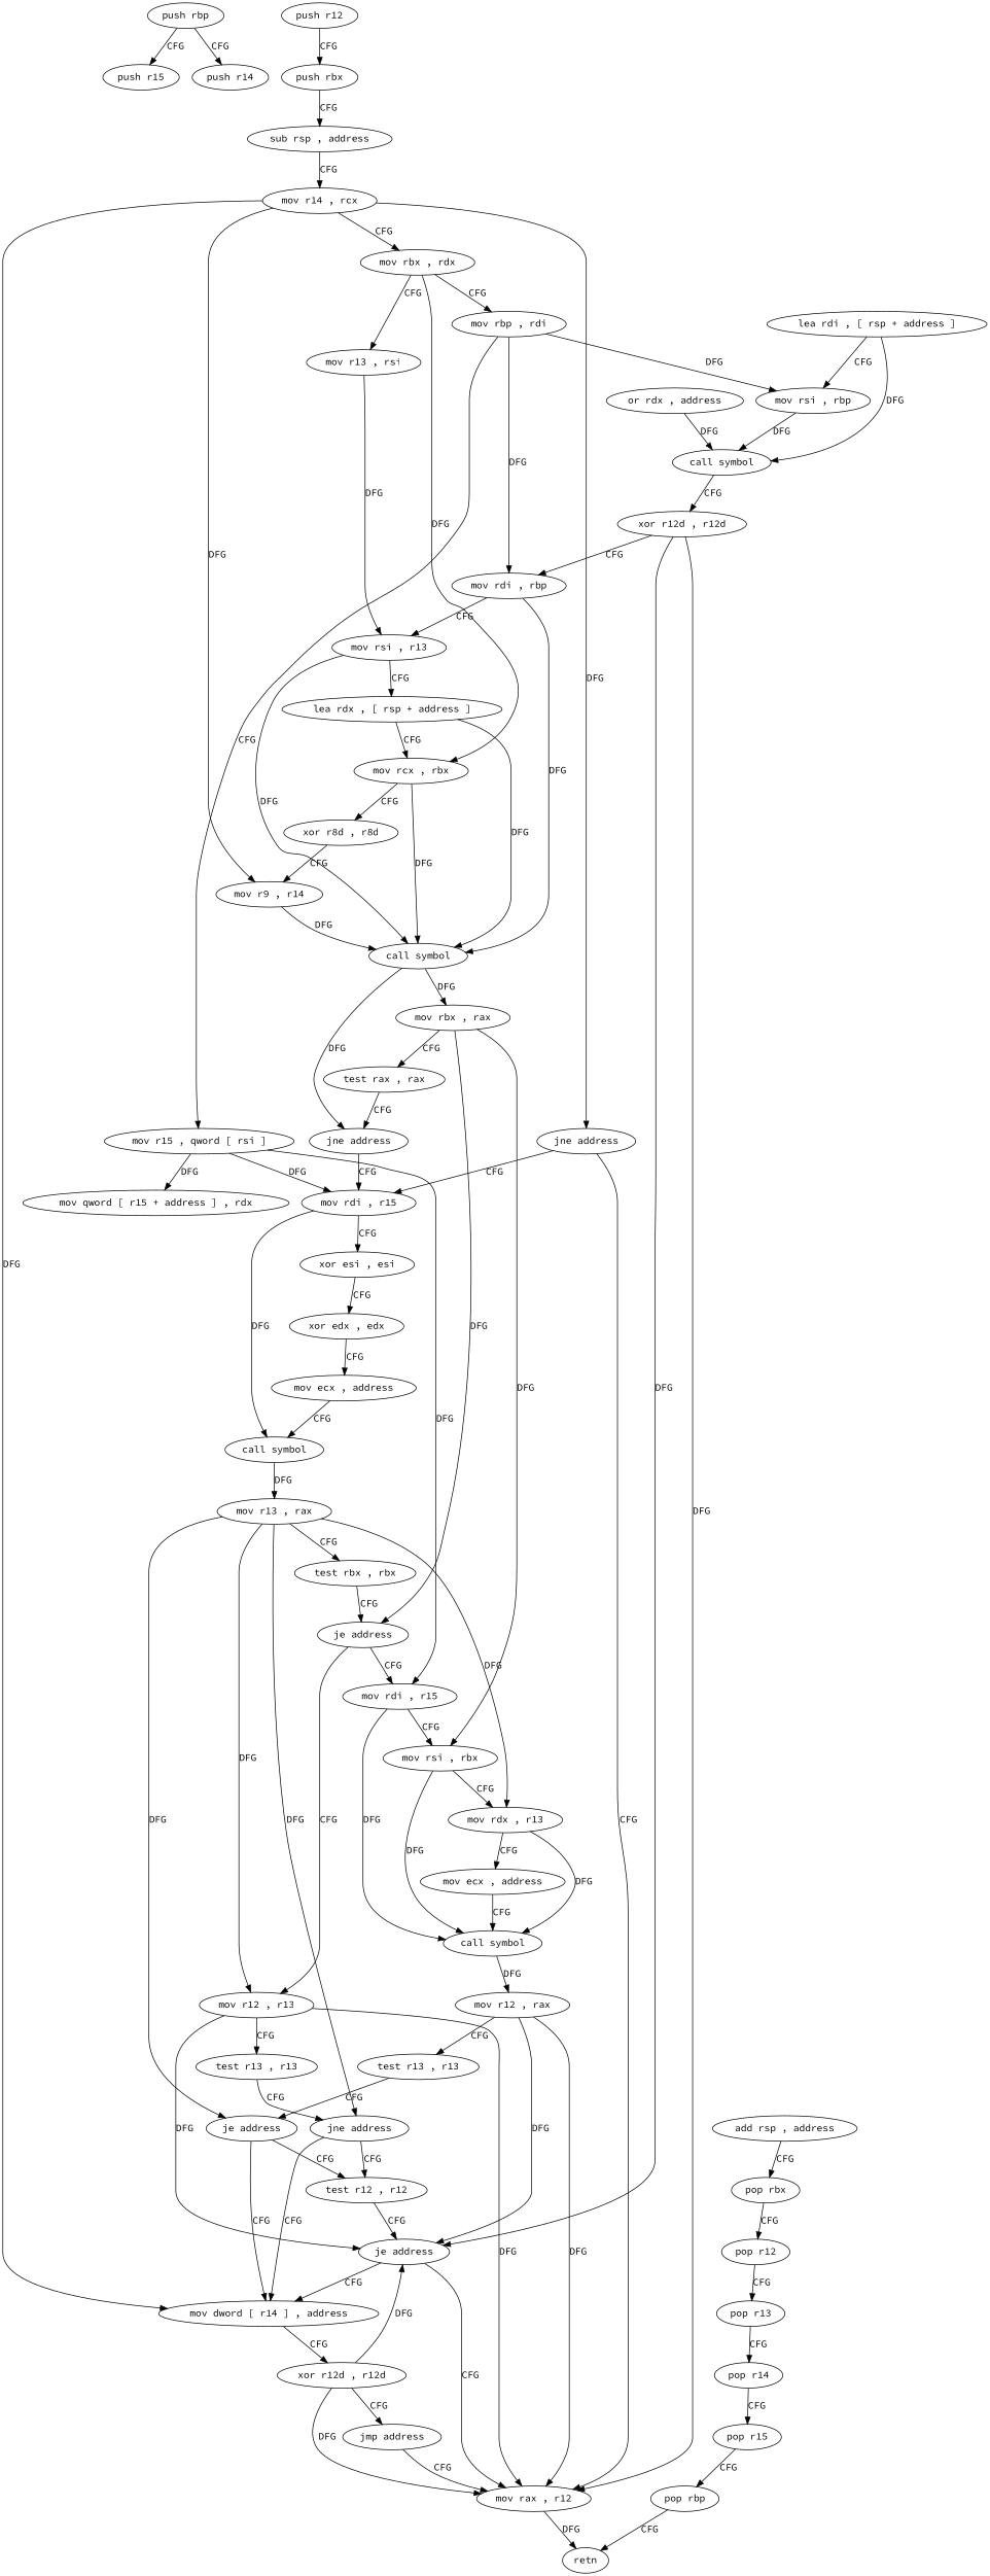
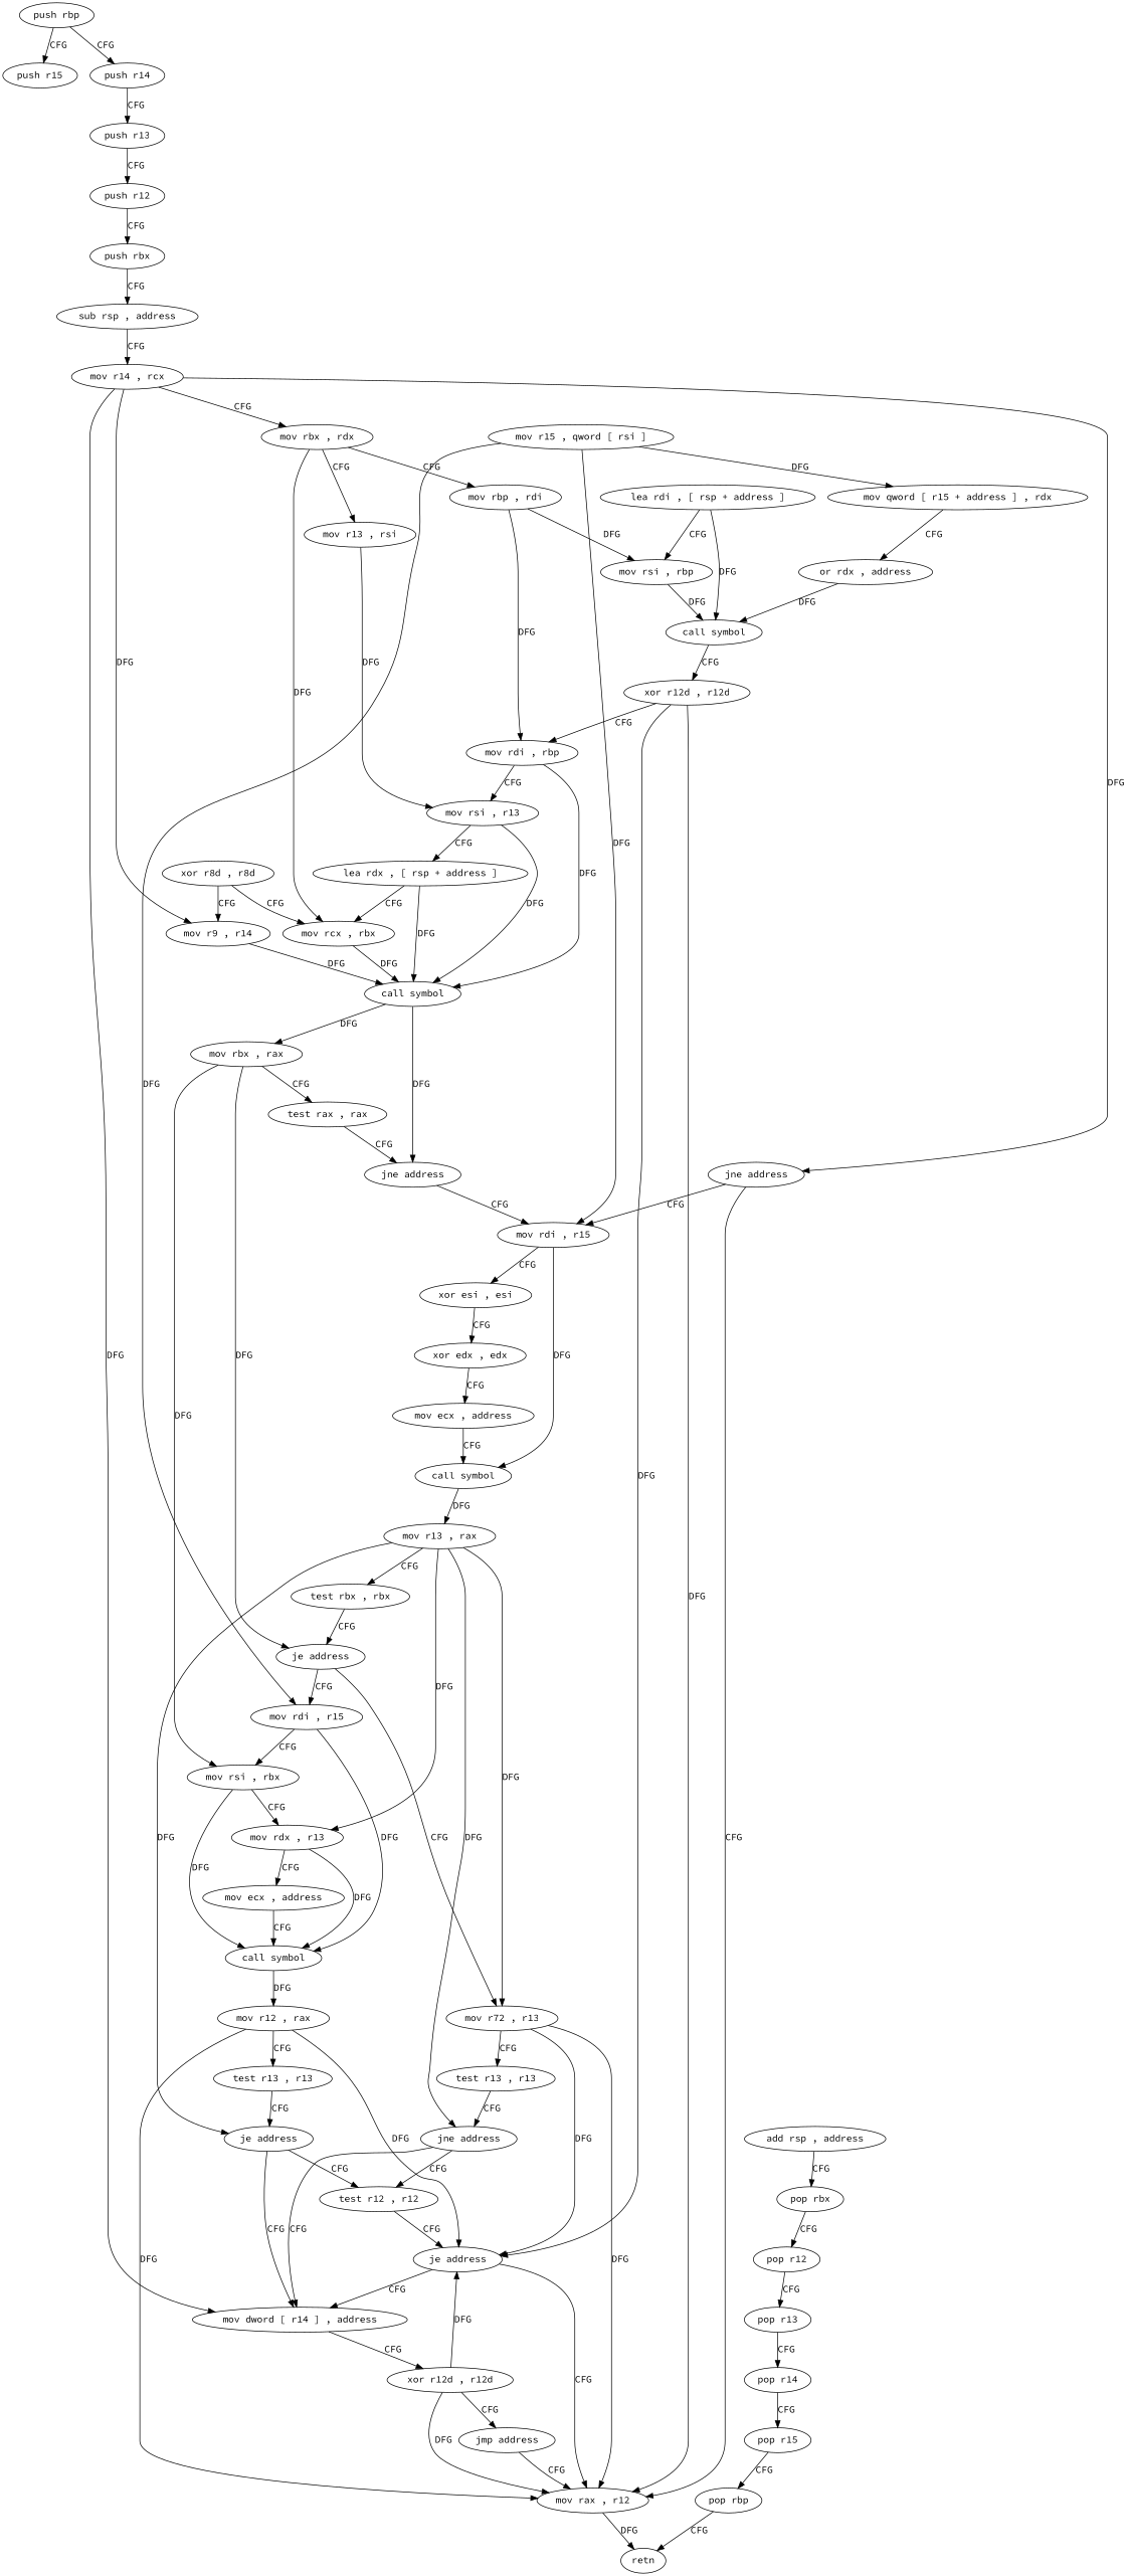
  digraph {
    fontname="Source Code Pro"
    node [fontname="Source Code Pro"]
    edge [fontname="Source Code Pro"]
    n1 [label="push rbp"]
    n2 [label="push r15"]
    n3 [label="push r14"]
+   n4 [label="push r13"]
    n5 [label="push r12"]
    n6 [label="push rbx"]
    n7 [label="sub rsp , address"]
    n8 [label="mov r14 , rcx"]
    n9 [label="mov rbx , rdx"]
    n10 [label="mov r9 , r14"]
    n11 [label="jne address"]
    n12 [label="mov dword [ r14 ] , address"]
    n13 [label="mov r13 , rsi"]
    n14 [label="mov rcx , rbx"]
    n15 [label="mov rbp , rdi"]
    n16 [label="call symbol"]
    n17 [label="mov rdi , r15"]
    n18 [label="mov rax , r12"]
    n19 [label="xor r12d , r12d"]
    n20 [label="mov rsi , r13"]
    n21 [label="xor r8d , r8d"]
    n22 [label="mov r15 , qword [ rsi ]"]
    n23 [label="mov rsi , rbp"]
    n24 [label="mov rdi , rbp"]
    n25 [label="lea rdx , [ rsp + address ]"]
    n26 [label="mov qword [ r15 + address ] , rdx"]
    n27 [label="mov rdi , r15"]
    n28 [label="call symbol"]
    n29 [label="or rdx , address"]
    n30 [label="xor esi , esi"]
    n31 [label="call symbol"]
    n32 [label="mov rsi , rbx"]
    n33 [label="call symbol"]
    n34 [label="lea rdi , [ rsp + address ]"]
    n35 [label="xor r12d , r12d"]
    n36 [label="je address"]
    n37 [label=retn]
    n38 [label="mov rbx , rax"]
    n39 [label="jne address"]
    n40 [label="test rax , rax"]
    n41 [label="je address"]
-   n42 [label="mov r12 , r13"]
+   n42 [label="mov r72 , r13"]
    n43 [label="mov rdx , r13"]
    n44 [label="xor edx , edx"]
    n45 [label="mov r13 , rax"]
    n46 [label="mov ecx , address"]
    n47 [label="test rbx , rbx"]
    n48 [label="jne address"]
    n49 [label="je address"]
    n50 [label="test r13 , r13"]
    n51 [label="test r12 , r12"]
    n52 [label="mov ecx , address"]
    n53 [label="mov r12 , rax"]
    n54 [label="add rsp , address"]
    n55 [label="pop rbx"]
    n56 [label="jmp address"]
    n57 [label="test r13 , r13"]
    n58 [label="pop r12"]
    n59 [label="pop r13"]
    n60 [label="pop r14"]
    n61 [label="pop r15"]
    n62 [label="pop rbp"]
    n1 -> n2 [label=CFG]
    n1 -> n3 [label=CFG]
+   n3 -> n4 [label=CFG]
+   n4 -> n5 [label=CFG]
    n5 -> n6 [label=CFG]
    n6 -> n7 [label=CFG]
    n7 -> n8 [label=CFG]
    n8 -> n9 [label=CFG]
    n8 -> n10 [label=DFG]
    n8 -> n11 [label=DFG]
    n8 -> n12 [label=DFG]
    n9 -> n13 [label=CFG]
    n9 -> n14 [label=DFG]
    n9 -> n15 [label=CFG]
    n10 -> n16 [label=DFG]
    n11 -> n17 [label=CFG]
    n11 -> n18 [label=CFG]
    n12 -> n19 [label=CFG]
    n13 -> n20 [label=DFG]
    n14 -> n16 [label=DFG]
-   n14 -> n21 [label=CFG]
-   n15 -> n22 [label=CFG]
+   n21 -> n14 [label=CFG]
    n15 -> n23 [label=DFG]
    n15 -> n24 [label=DFG]
    n16 -> n38 [label=DFG]
    n16 -> n39 [label=DFG]
    n17 -> n30 [label=CFG]
    n17 -> n31 [label=DFG]
    n18 -> n37 [label=DFG]
    n19 -> n18 [label=DFG]
    n19 -> n36 [label=DFG]
    n19 -> n56 [label=CFG]
    n20 -> n16 [label=DFG]
    n20 -> n25 [label=CFG]
    n21 -> n10 [label=CFG]
    n22 -> n17 [label=DFG]
    n22 -> n26 [label=DFG]
    n22 -> n27 [label=DFG]
    n23 -> n28 [label=DFG]
    n24 -> n16 [label=DFG]
    n24 -> n20 [label=CFG]
    n25 -> n14 [label=CFG]
    n25 -> n16 [label=DFG]
+   n26 -> n29 [label=CFG]
    n27 -> n32 [label=CFG]
    n27 -> n33 [label=DFG]
    n28 -> n35 [label=CFG]
    n29 -> n28 [label=DFG]
    n30 -> n44 [label=CFG]
    n31 -> n45 [label=DFG]
    n32 -> n33 [label=DFG]
    n32 -> n43 [label=CFG]
    n33 -> n53 [label=DFG]
    n34 -> n23 [label=CFG]
    n34 -> n28 [label=DFG]
    n35 -> n18 [label=DFG]
    n35 -> n24 [label=CFG]
    n35 -> n36 [label=DFG]
    n36 -> n12 [label=CFG]
    n36 -> n18 [label=CFG]
    n38 -> n32 [label=DFG]
    n38 -> n40 [label=CFG]
    n38 -> n41 [label=DFG]
    n39 -> n17 [label=CFG]
    n40 -> n39 [label=CFG]
    n41 -> n27 [label=CFG]
    n41 -> n42 [label=CFG]
    n42 -> n18 [label=DFG]
    n42 -> n36 [label=DFG]
    n42 -> n50 [label=CFG]
    n43 -> n33 [label=DFG]
    n43 -> n52 [label=CFG]
    n44 -> n46 [label=CFG]
    n45 -> n42 [label=DFG]
    n45 -> n43 [label=DFG]
    n45 -> n47 [label=CFG]
    n45 -> n48 [label=DFG]
    n45 -> n49 [label=DFG]
    n46 -> n31 [label=CFG]
    n47 -> n41 [label=CFG]
    n48 -> n12 [label=CFG]
    n48 -> n51 [label=CFG]
    n49 -> n12 [label=CFG]
    n49 -> n51 [label=CFG]
    n50 -> n48 [label=CFG]
    n51 -> n36 [label=CFG]
    n52 -> n33 [label=CFG]
    n53 -> n18 [label=DFG]
    n53 -> n36 [label=DFG]
    n53 -> n57 [label=CFG]
    n54 -> n55 [label=CFG]
    n55 -> n58 [label=CFG]
    n56 -> n18 [label=CFG]
    n57 -> n49 [label=CFG]
    n58 -> n59 [label=CFG]
    n59 -> n60 [label=CFG]
    n60 -> n61 [label=CFG]
    n61 -> n62 [label=CFG]
    n62 -> n37 [label=CFG]
  }
